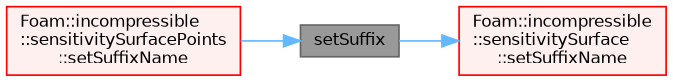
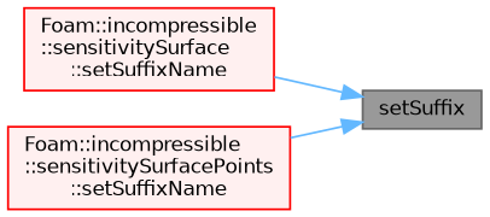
  digraph {
    rankdir=RL
    node [color=red fillcolor="#FFF0F0" fontname=Helvetica fontsize=10 shape=box style=filled]
    edge [color=steelblue1 dir=back fontname=Helvetica fontsize=10 labelfontname=Helvetica labelfontsize=10 style=solid]
    n1 [color=gray40 fillcolor=grey60 fontcolor=black height=0.2 label=setSuffix width=0.4]
    n2 [height=0.2 label="Foam::incompressible\l::sensitivitySurface\l::setSuffixName" width=0.4]
    n3 [height=0.2 label="Foam::incompressible\l::sensitivitySurfacePoints\l::setSuffixName" width=0.4]
-   n2 -> n1
+   n1 -> n2
    n1 -> n3
  }
